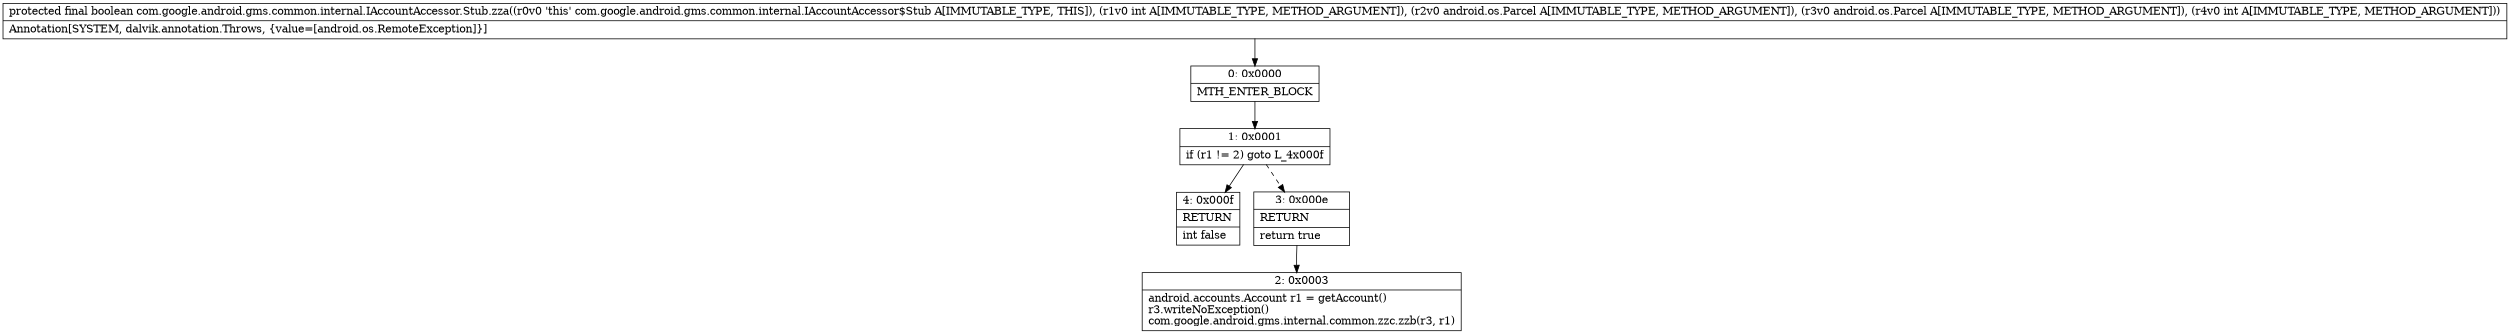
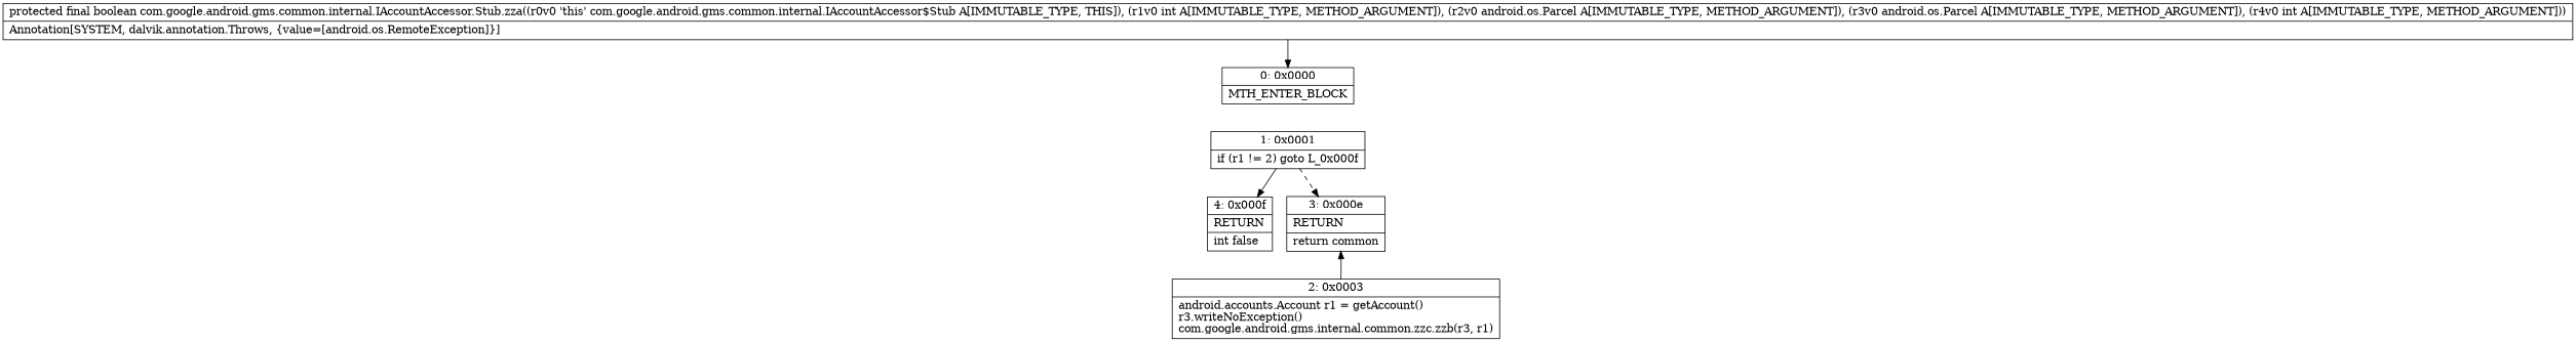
  digraph {
    node [shape=record]
    n1 [label="{0\:\ 0x0000|MTH_ENTER_BLOCK\l}"]
-   n2 [label="{1\:\ 0x0001|if (r1 != 2) goto L_4x000f\l}"]
+   n2 [label="{1\:\ 0x0001|if (r1 != 2) goto L_0x000f\l}"]
    n3 [label="{4\:\ 0x000f|RETURN\l|int false\l}"]
-   n4 [label="{3\:\ 0x000e|RETURN\l|return true\l}"]
+   n4 [label="{3\:\ 0x000e|RETURN\l|return common\l}"]
    n5 [label="{2\:\ 0x0003|android.accounts.Account r1 = getAccount()\lr3.writeNoException()\lcom.google.android.gms.internal.common.zzc.zzb(r3, r1)\l}"]
    n6 [label="{protected final boolean com.google.android.gms.common.internal.IAccountAccessor.Stub.zza((r0v0 'this' com.google.android.gms.common.internal.IAccountAccessor$Stub A[IMMUTABLE_TYPE, THIS]), (r1v0 int A[IMMUTABLE_TYPE, METHOD_ARGUMENT]), (r2v0 android.os.Parcel A[IMMUTABLE_TYPE, METHOD_ARGUMENT]), (r3v0 android.os.Parcel A[IMMUTABLE_TYPE, METHOD_ARGUMENT]), (r4v0 int A[IMMUTABLE_TYPE, METHOD_ARGUMENT]))  | Annotation[SYSTEM, dalvik.annotation.Throws, \{value=[android.os.RemoteException]\}]\l}"]
-   n1 -> n2
    n2 -> n3
    n2 -> n4 [style=dashed]
-   n4 -> n5
+   n5 -> n4
    n6 -> n1
  }
